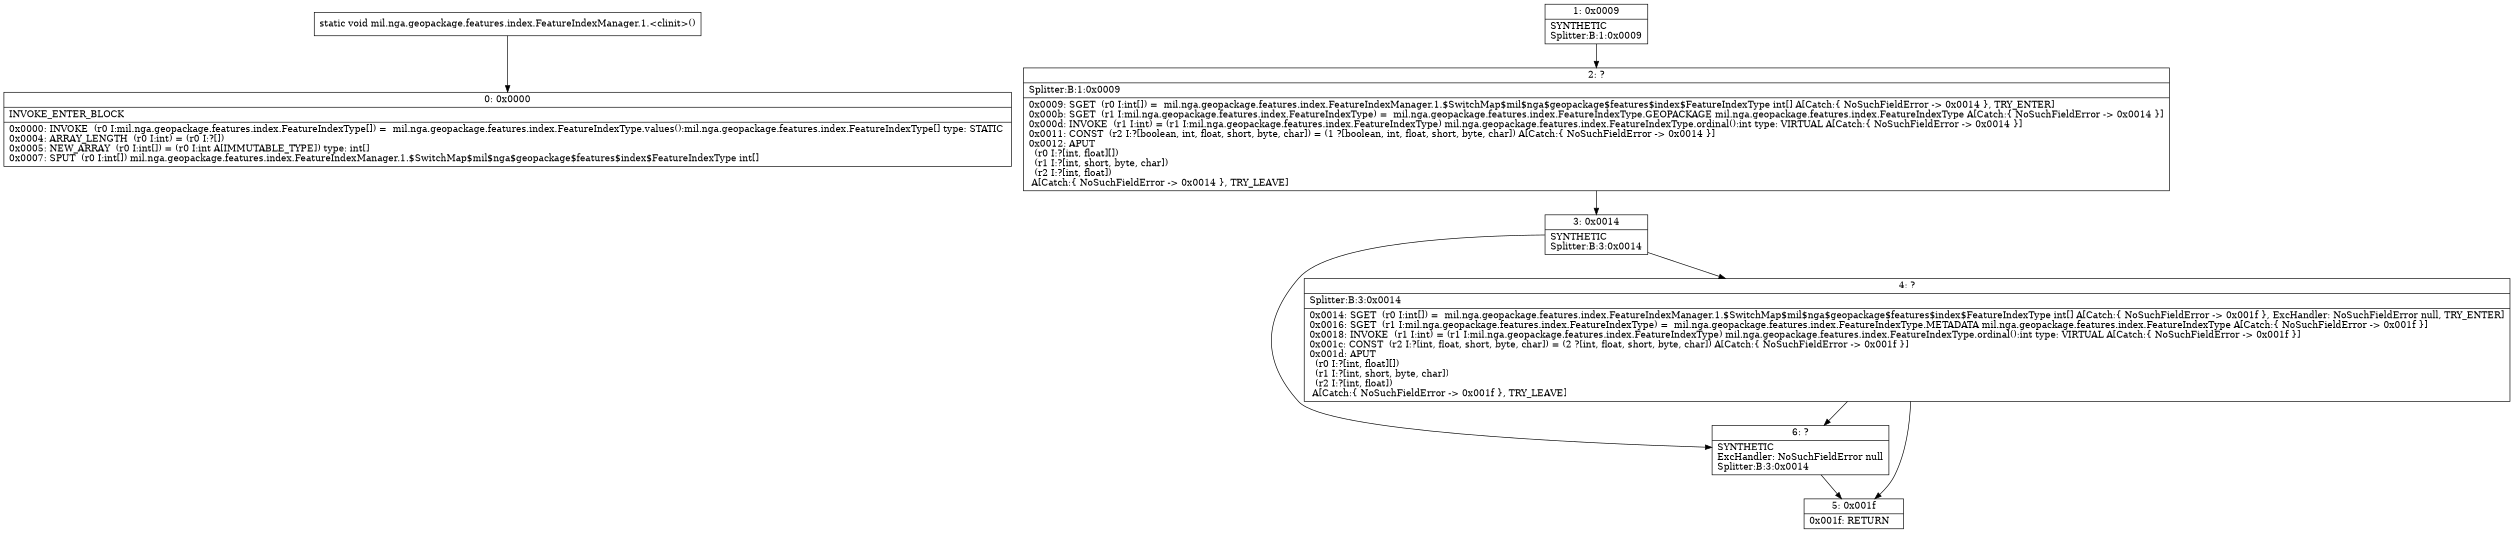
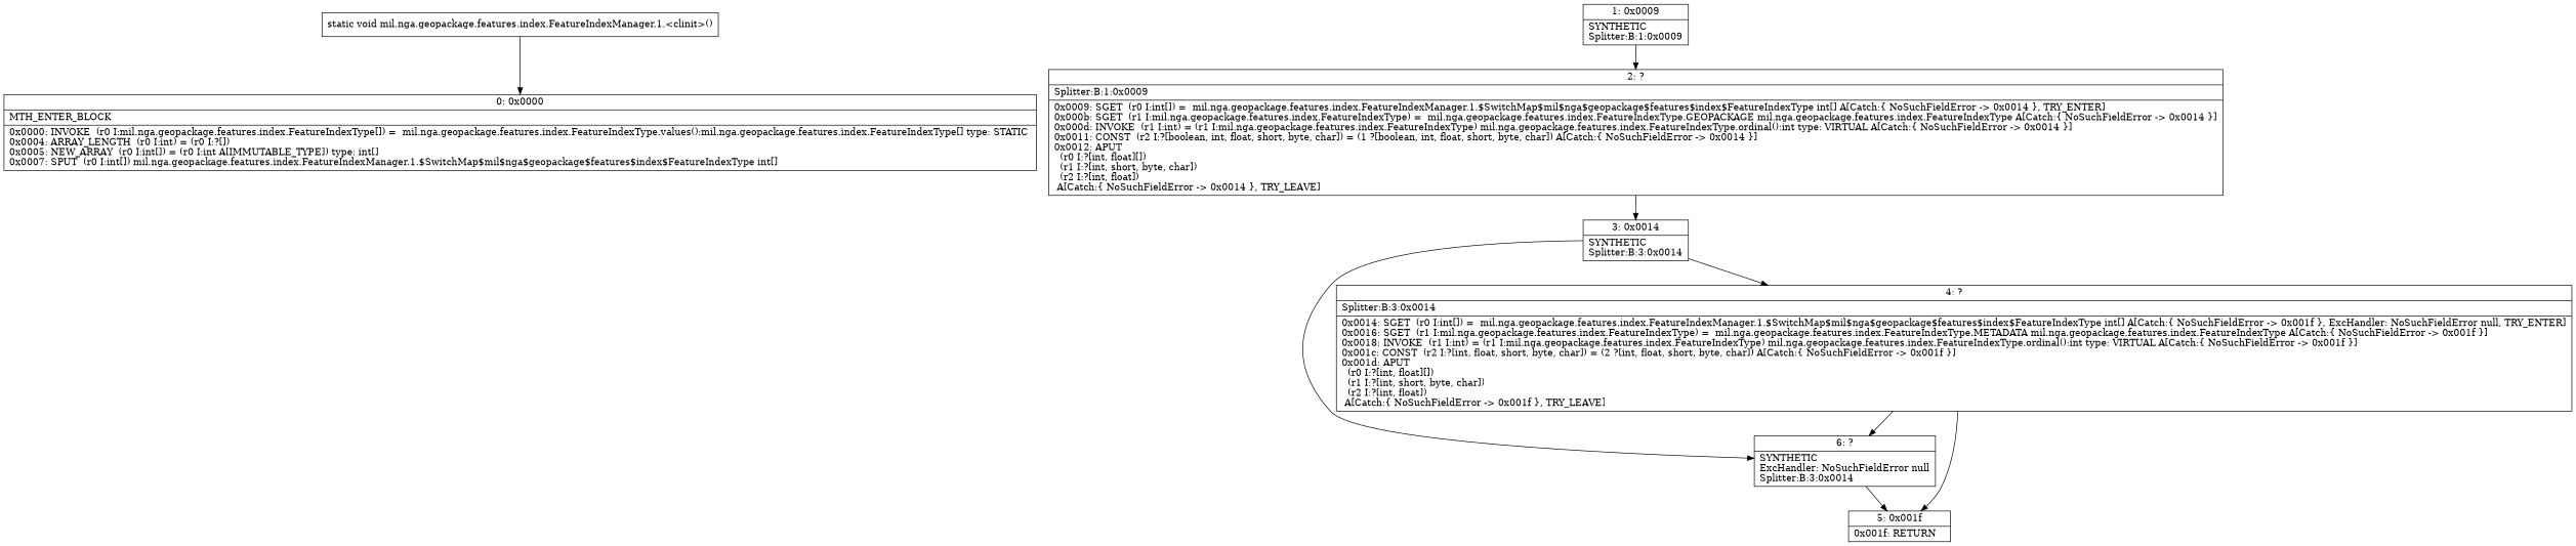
  digraph {
    node [shape=record]
-   n1 [label="{0\:\ 0x0000|INVOKE_ENTER_BLOCK\l|0x0000: INVOKE  (r0 I:mil.nga.geopackage.features.index.FeatureIndexType[]) =  mil.nga.geopackage.features.index.FeatureIndexType.values():mil.nga.geopackage.features.index.FeatureIndexType[] type: STATIC \l0x0004: ARRAY_LENGTH  (r0 I:int) = (r0 I:?[]) \l0x0005: NEW_ARRAY  (r0 I:int[]) = (r0 I:int A[IMMUTABLE_TYPE]) type: int[] \l0x0007: SPUT  (r0 I:int[]) mil.nga.geopackage.features.index.FeatureIndexManager.1.$SwitchMap$mil$nga$geopackage$features$index$FeatureIndexType int[] \l}"]
+   n1 [label="{0\:\ 0x0000|MTH_ENTER_BLOCK\l|0x0000: INVOKE  (r0 I:mil.nga.geopackage.features.index.FeatureIndexType[]) =  mil.nga.geopackage.features.index.FeatureIndexType.values():mil.nga.geopackage.features.index.FeatureIndexType[] type: STATIC \l0x0004: ARRAY_LENGTH  (r0 I:int) = (r0 I:?[]) \l0x0005: NEW_ARRAY  (r0 I:int[]) = (r0 I:int A[IMMUTABLE_TYPE]) type: int[] \l0x0007: SPUT  (r0 I:int[]) mil.nga.geopackage.features.index.FeatureIndexManager.1.$SwitchMap$mil$nga$geopackage$features$index$FeatureIndexType int[] \l}"]
    n2 [label="{1\:\ 0x0009|SYNTHETIC\lSplitter:B:1:0x0009\l}"]
    n3 [label="{2\:\ ?|Splitter:B:1:0x0009\l|0x0009: SGET  (r0 I:int[]) =  mil.nga.geopackage.features.index.FeatureIndexManager.1.$SwitchMap$mil$nga$geopackage$features$index$FeatureIndexType int[] A[Catch:\{ NoSuchFieldError \-\> 0x0014 \}, TRY_ENTER]\l0x000b: SGET  (r1 I:mil.nga.geopackage.features.index.FeatureIndexType) =  mil.nga.geopackage.features.index.FeatureIndexType.GEOPACKAGE mil.nga.geopackage.features.index.FeatureIndexType A[Catch:\{ NoSuchFieldError \-\> 0x0014 \}]\l0x000d: INVOKE  (r1 I:int) = (r1 I:mil.nga.geopackage.features.index.FeatureIndexType) mil.nga.geopackage.features.index.FeatureIndexType.ordinal():int type: VIRTUAL A[Catch:\{ NoSuchFieldError \-\> 0x0014 \}]\l0x0011: CONST  (r2 I:?[boolean, int, float, short, byte, char]) = (1 ?[boolean, int, float, short, byte, char]) A[Catch:\{ NoSuchFieldError \-\> 0x0014 \}]\l0x0012: APUT  \l  (r0 I:?[int, float][])\l  (r1 I:?[int, short, byte, char])\l  (r2 I:?[int, float])\l A[Catch:\{ NoSuchFieldError \-\> 0x0014 \}, TRY_LEAVE]\l}"]
    n4 [label="{3\:\ 0x0014|SYNTHETIC\lSplitter:B:3:0x0014\l}"]
    n5 [label="{4\:\ ?|Splitter:B:3:0x0014\l|0x0014: SGET  (r0 I:int[]) =  mil.nga.geopackage.features.index.FeatureIndexManager.1.$SwitchMap$mil$nga$geopackage$features$index$FeatureIndexType int[] A[Catch:\{ NoSuchFieldError \-\> 0x001f \}, ExcHandler: NoSuchFieldError null, TRY_ENTER]\l0x0016: SGET  (r1 I:mil.nga.geopackage.features.index.FeatureIndexType) =  mil.nga.geopackage.features.index.FeatureIndexType.METADATA mil.nga.geopackage.features.index.FeatureIndexType A[Catch:\{ NoSuchFieldError \-\> 0x001f \}]\l0x0018: INVOKE  (r1 I:int) = (r1 I:mil.nga.geopackage.features.index.FeatureIndexType) mil.nga.geopackage.features.index.FeatureIndexType.ordinal():int type: VIRTUAL A[Catch:\{ NoSuchFieldError \-\> 0x001f \}]\l0x001c: CONST  (r2 I:?[int, float, short, byte, char]) = (2 ?[int, float, short, byte, char]) A[Catch:\{ NoSuchFieldError \-\> 0x001f \}]\l0x001d: APUT  \l  (r0 I:?[int, float][])\l  (r1 I:?[int, short, byte, char])\l  (r2 I:?[int, float])\l A[Catch:\{ NoSuchFieldError \-\> 0x001f \}, TRY_LEAVE]\l}"]
    n6 [label="{6\:\ ?|SYNTHETIC\lExcHandler: NoSuchFieldError null\lSplitter:B:3:0x0014\l}"]
    n7 [label="{5\:\ 0x001f|0x001f: RETURN   \l}"]
    n8 [label="{static void mil.nga.geopackage.features.index.FeatureIndexManager.1.\<clinit\>() }"]
    n2 -> n3
    n3 -> n4
    n4 -> n5
    n4 -> n6
    n5 -> n6
    n5 -> n7
    n6 -> n7
    n8 -> n1
  }
